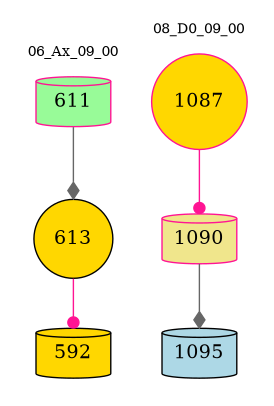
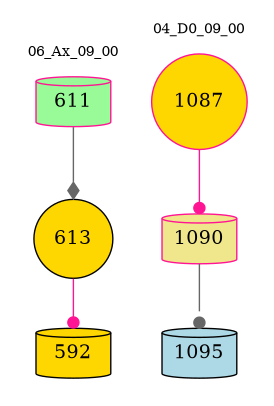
  digraph {
    node [color=deeppink fillcolor=gold shape=cylinder style=filled]
    edge [arrowhead=diamond color=gray40]
    n1 [fillcolor=palegreen label=611]
    n2 [color=black label=613 shape=circle]
    n3 [color=black label=592]
    n4 [label=1087 shape=circle]
    n5 [fillcolor=khaki label=1090]
    n6 [color=black fillcolor=lightblue label=1095]
    subgraph cluster_1 {
      color=white
      fontsize=10
      label="06_Ax_09_00"
      n1
      n2
      n3
    }
    subgraph cluster_2 {
      color=white
      fontsize=10
-     label="08_D0_09_00"
+     label="04_D0_09_00"
      n4
      n5
      n6
    }
    n1 -> n2
    n2 -> n3 [arrowhead=dot color=deeppink]
    n4 -> n5 [arrowhead=dot color=deeppink]
-   n5 -> n6
+   n5 -> n6 [arrowhead=dot]
  }
